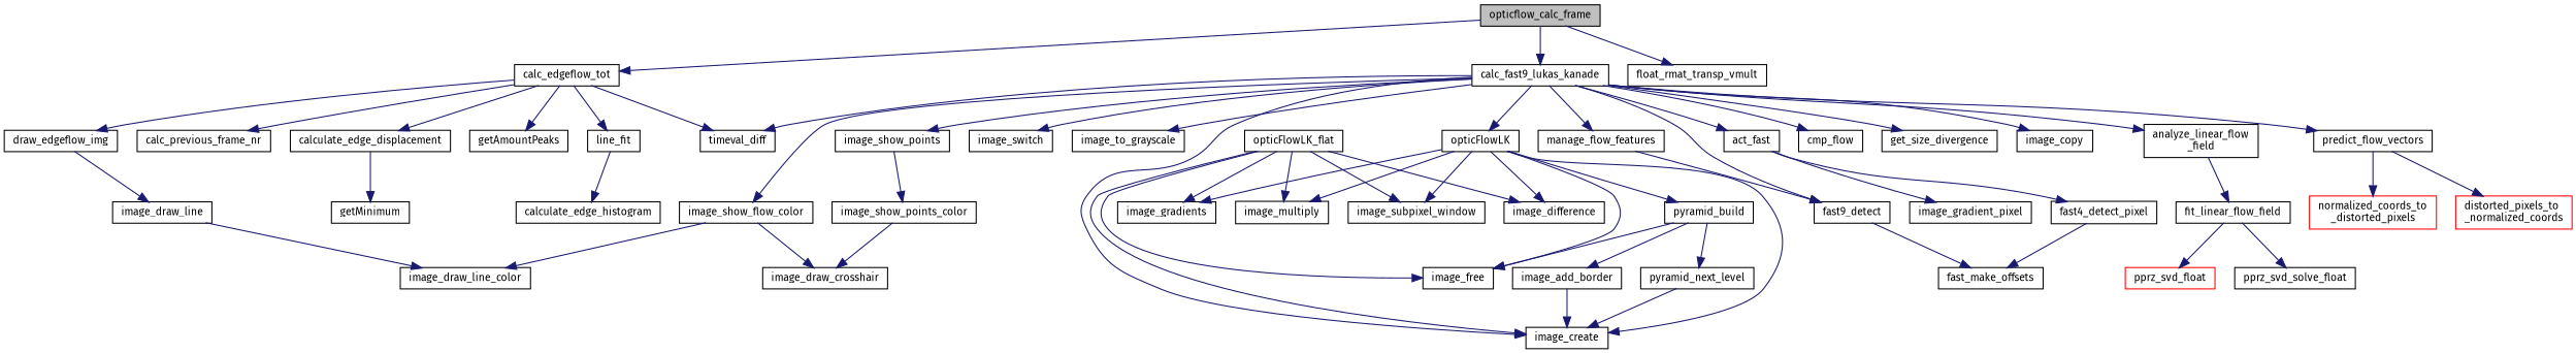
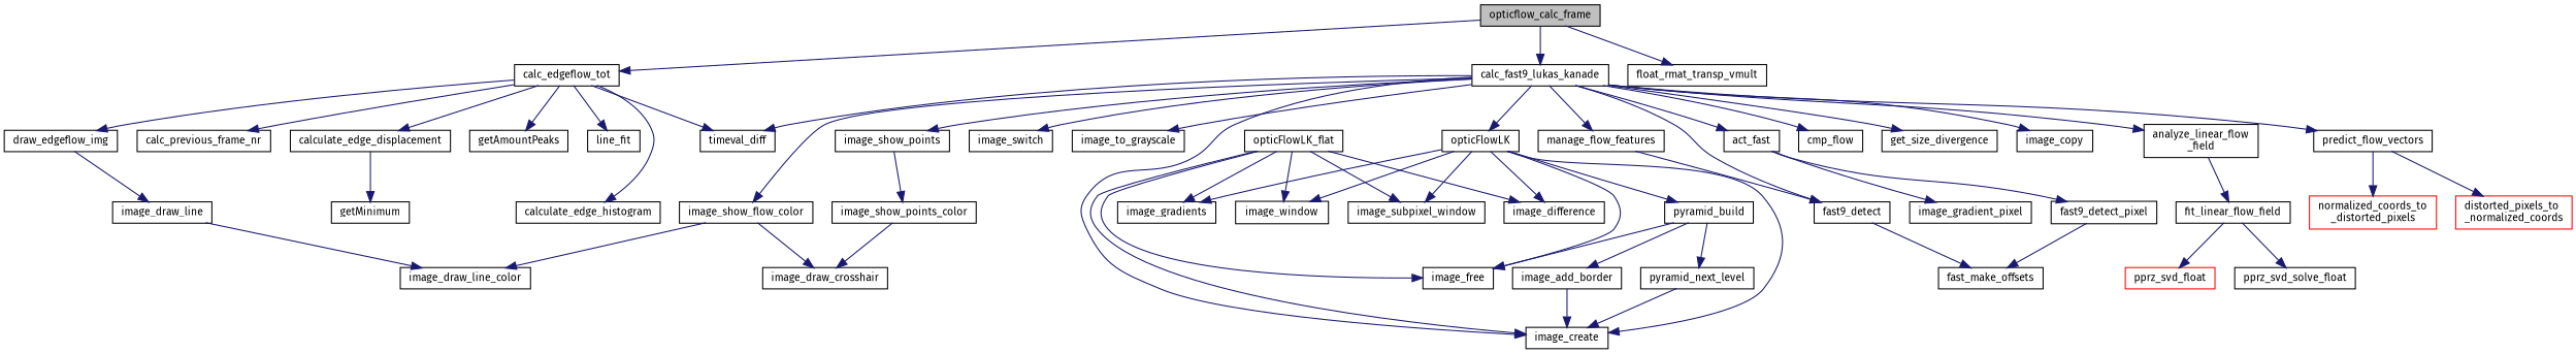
  digraph {
    fontname="Fira Sans"
    rankdir=TB
    node [color=black fillcolor=white fontname="Fira Sans" fontsize=10 shape=record style=filled]
    edge [color=midnightblue fontname="Fira Sans" fontsize=10 labelfontname=FreeSans labelfontsize=10 style=solid]
    n1 [fillcolor=grey75 fontcolor=black height=0.2 label=opticflow_calc_frame width=0.4]
    n2 [height=0.2 label=calc_edgeflow_tot width=0.4]
    n3 [height=0.2 label=calc_fast9_lukas_kanade width=0.4]
    n4 [height=0.2 label=float_rmat_transp_vmult width=0.4]
    n5 [height=0.2 label=calc_previous_frame_nr width=0.4]
    n6 [height=0.2 label=calculate_edge_displacement width=0.4]
    n7 [height=0.2 label=calculate_edge_histogram width=0.4]
    n8 [height=0.2 label=draw_edgeflow_img width=0.4]
    n9 [height=0.2 label=getAmountPeaks width=0.4]
    n10 [height=0.2 label=line_fit width=0.4]
    n11 [height=0.2 label=timeval_diff width=0.4]
    n12 [height=0.2 label=act_fast width=0.4]
    n13 [height=0.2 label="analyze_linear_flow\l_field" width=0.4]
    n14 [height=0.2 label=cmp_flow width=0.4]
    n15 [height=0.2 label=fast9_detect width=0.4]
    n16 [height=0.2 label=get_size_divergence width=0.4]
    n17 [height=0.2 label=image_copy width=0.4]
    n18 [height=0.2 label=image_create width=0.4]
    n19 [height=0.2 label=image_show_flow_color width=0.4]
    n20 [height=0.2 label=image_show_points width=0.4]
    n21 [height=0.2 label=image_switch width=0.4]
    n22 [height=0.2 label=image_to_grayscale width=0.4]
    n23 [height=0.2 label=manage_flow_features width=0.4]
    n24 [height=0.2 label=opticFlowLK width=0.4]
    n25 [height=0.2 label=predict_flow_vectors width=0.4]
    n26 [height=0.2 label=getMinimum width=0.4]
    n27 [height=0.2 label=image_draw_line width=0.4]
    n28 [height=0.2 label=image_draw_line_color width=0.4]
-   n29 [height=0.2 label=fast4_detect_pixel width=0.4]
+   n29 [height=0.2 label=fast9_detect_pixel width=0.4]
    n30 [height=0.2 label=image_gradient_pixel width=0.4]
    n31 [height=0.2 label=fit_linear_flow_field width=0.4]
    n32 [height=0.2 label=fast_make_offsets width=0.4]
    n33 [height=0.2 label=image_draw_crosshair width=0.4]
    n34 [height=0.2 label=image_show_points_color width=0.4]
    n35 [height=0.2 label=image_difference width=0.4]
    n36 [height=0.2 label=image_free width=0.4]
    n37 [height=0.2 label=image_gradients width=0.4]
-   n38 [height=0.2 label=image_multiply width=0.4]
+   n38 [height=0.2 label=image_window width=0.4]
    n39 [height=0.2 label=image_subpixel_window width=0.4]
    n40 [height=0.2 label=pyramid_build width=0.4]
    n41 [color=red height=0.2 label="distorted_pixels_to\l_normalized_coords" width=0.4]
    n42 [color=red height=0.2 label="normalized_coords_to\l_distorted_pixels" width=0.4]
    n43 [color=red height=0.2 label=pprz_svd_float width=0.4]
    n44 [height=0.2 label=pprz_svd_solve_float width=0.4]
    n45 [height=0.2 label=opticFlowLK_flat width=0.4]
    n46 [height=0.2 label=image_add_border width=0.4]
    n47 [height=0.2 label=pyramid_next_level width=0.4]
    n1 -> n2
    n1 -> n3
    n1 -> n4
    n2 -> n5
    n2 -> n6
-   n10 -> n7
+   n2 -> n7
    n2 -> n8
    n2 -> n9
    n2 -> n10
    n2 -> n11
    n3 -> n11
    n3 -> n12
    n3 -> n13
    n3 -> n14
    n3 -> n15
    n3 -> n16
    n3 -> n17
    n3 -> n18
    n3 -> n19
    n3 -> n20
    n3 -> n21
    n3 -> n22
    n3 -> n23
    n3 -> n24
    n3 -> n25
    n6 -> n26
    n8 -> n27
    n12 -> n29
    n12 -> n30
    n13 -> n31
    n15 -> n32
    n19 -> n28
    n19 -> n33
    n20 -> n34
    n23 -> n15
    n24 -> n18
    n24 -> n35
    n24 -> n36
    n24 -> n37
    n24 -> n38
    n24 -> n39
    n24 -> n40
    n25 -> n41
    n25 -> n42
    n27 -> n28
    n29 -> n32
    n31 -> n43
    n31 -> n44
    n34 -> n33
    n40 -> n36
    n40 -> n46
    n40 -> n47
    n45 -> n18
    n45 -> n35
    n45 -> n36
    n45 -> n37
    n45 -> n38
    n45 -> n39
    n46 -> n18
    n47 -> n18
  }
